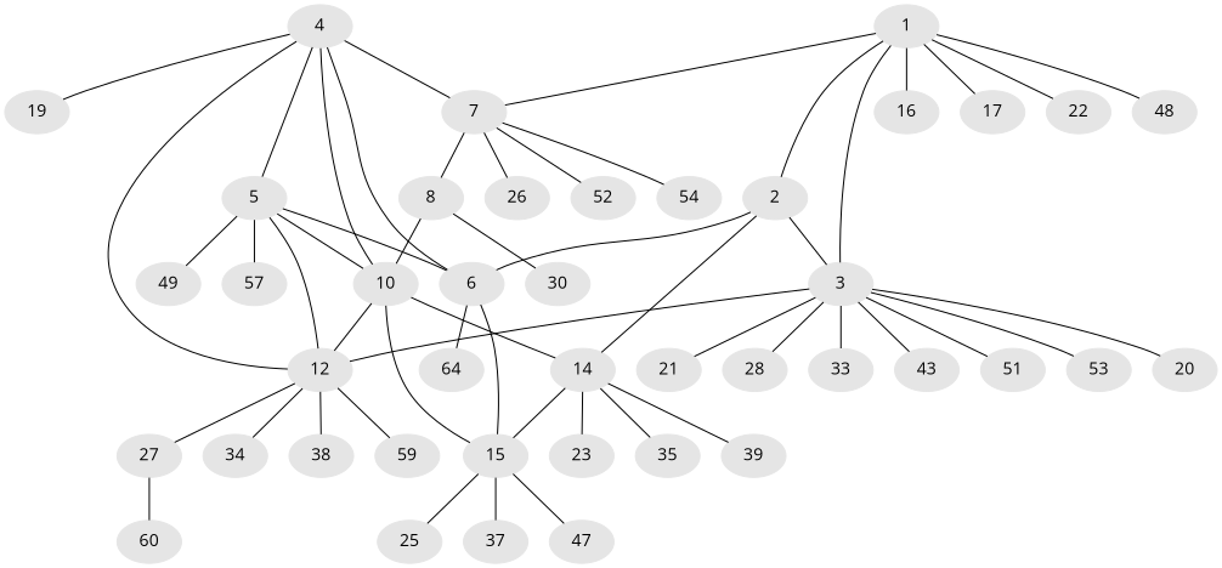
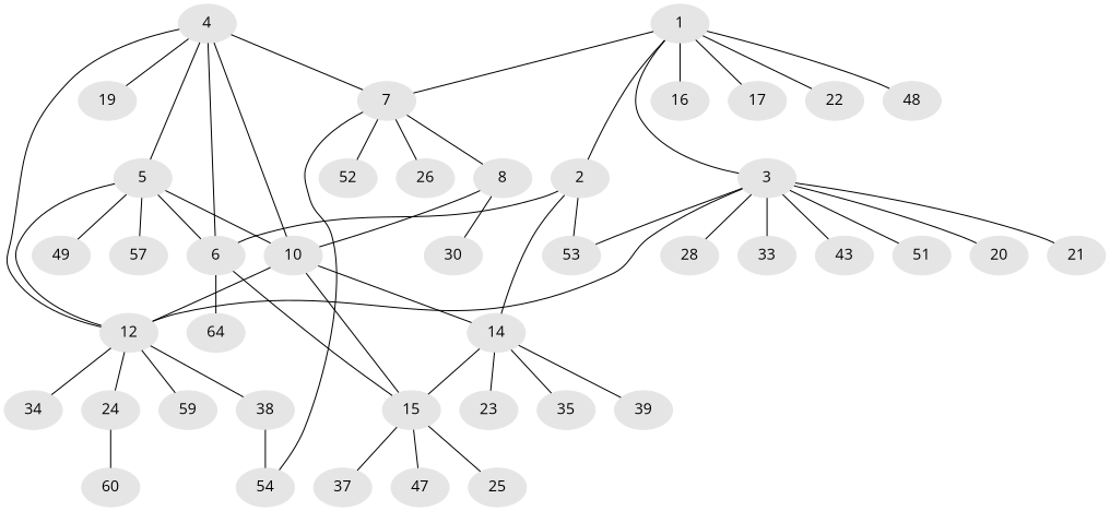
  graph {
    fontname="Open Sans"
    node [color=gray90 fontname="Open Sans" style=filled]
    edge [fontname="Open Sans"]
    1 [super="+32"]
    2
    3 [super="+44"]
    7 [super="+9"]
    16
    17 [super="+42"]
    22
    48 [super="+58"]
    6 [super="+24"]
    14 [super="+29"]
    12 [super="+46"]
    20
    21
    28
    33
    43
    51
    53
    8 [super="+56"]
    26 [super="+31"]
    52
    54
    15 [super="+18"]
    n24 [label=64]
    23
    35
    39
-   27 [super="+45"]
+   27 [super="+45" label=24]
    34
    38 [super="+41"]
    59
    4 [super="+11"]
    5 [super="+40"]
    10 [super="+13"]
    19
    49 [super="+50"]
    57
    25
    37
    47
    30
    60
    1 -- 2
    1 -- 3
    1 -- 7
    1 -- 16
    1 -- 17
    1 -- 22
    1 -- 48
-   2 -- 3
+   2 -- 53
    2 -- 6
    2 -- 14
    3 -- 12
    3 -- 20
    3 -- 21
    3 -- 28
    3 -- 33
    3 -- 43
    3 -- 51
    3 -- 53
    7 -- 8 [weight=2]
    7 -- 26
    7 -- 52
    7 -- 54
    6 -- 15
    6 -- n24
    14 -- 15
    14 -- 23
    14 -- 35
    14 -- 39
    12 -- 27
    12 -- 34
    12 -- 38
    12 -- 59
    8 -- 10
    8 -- 30
    15 -- 25
    15 -- 37
    15 -- 47
    27 -- 60
+   38 -- 54
    4 -- 7 [weight=2]
    4 -- 6
    4 -- 12
    4 -- 5
    4 -- 10
    4 -- 19
    5 -- 6
    5 -- 12
    5 -- 10
    5 -- 49
    5 -- 57
    10 -- 14
    10 -- 12
    10 -- 15
  }
